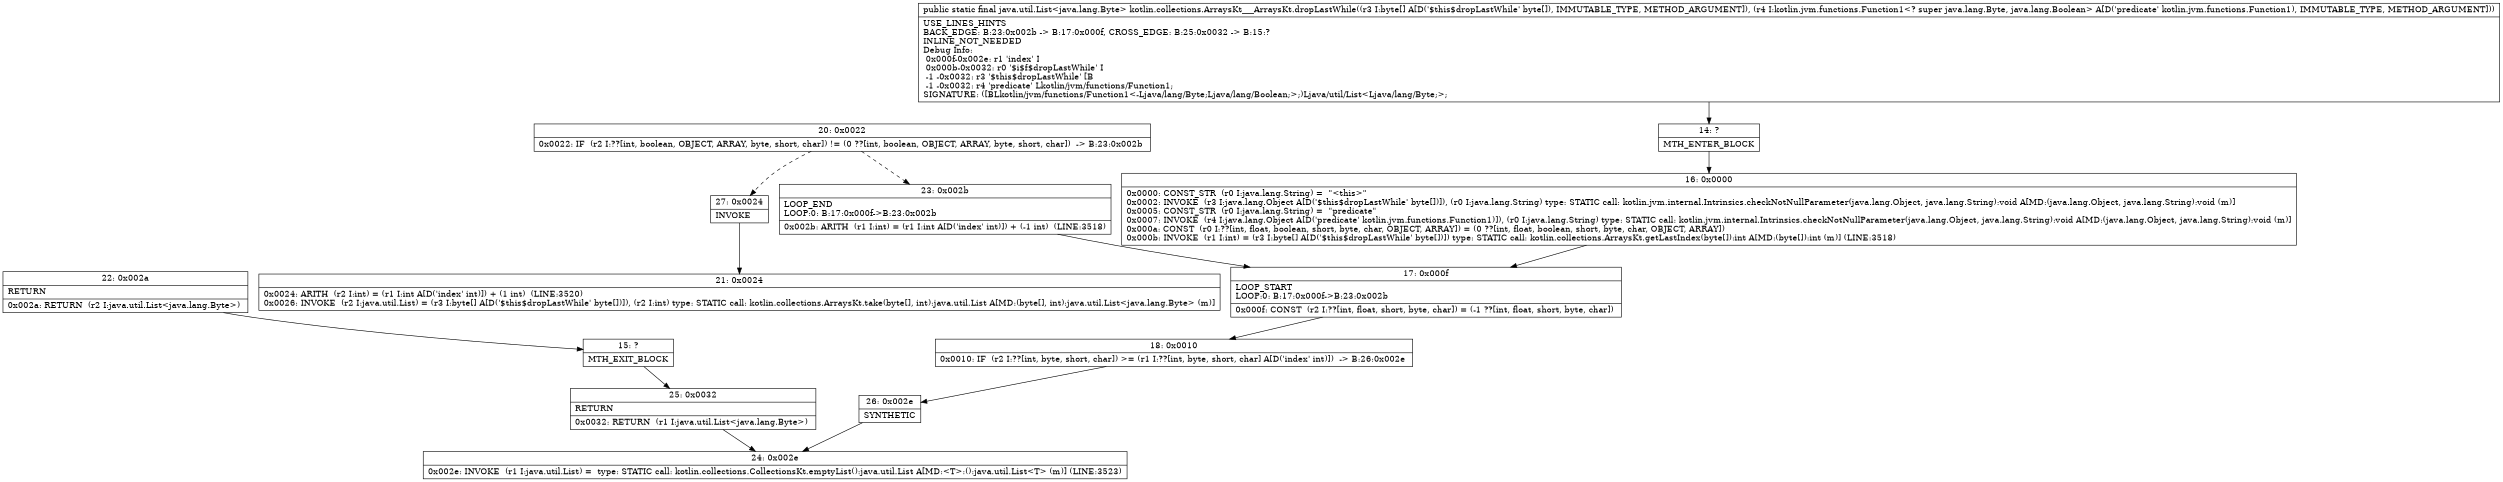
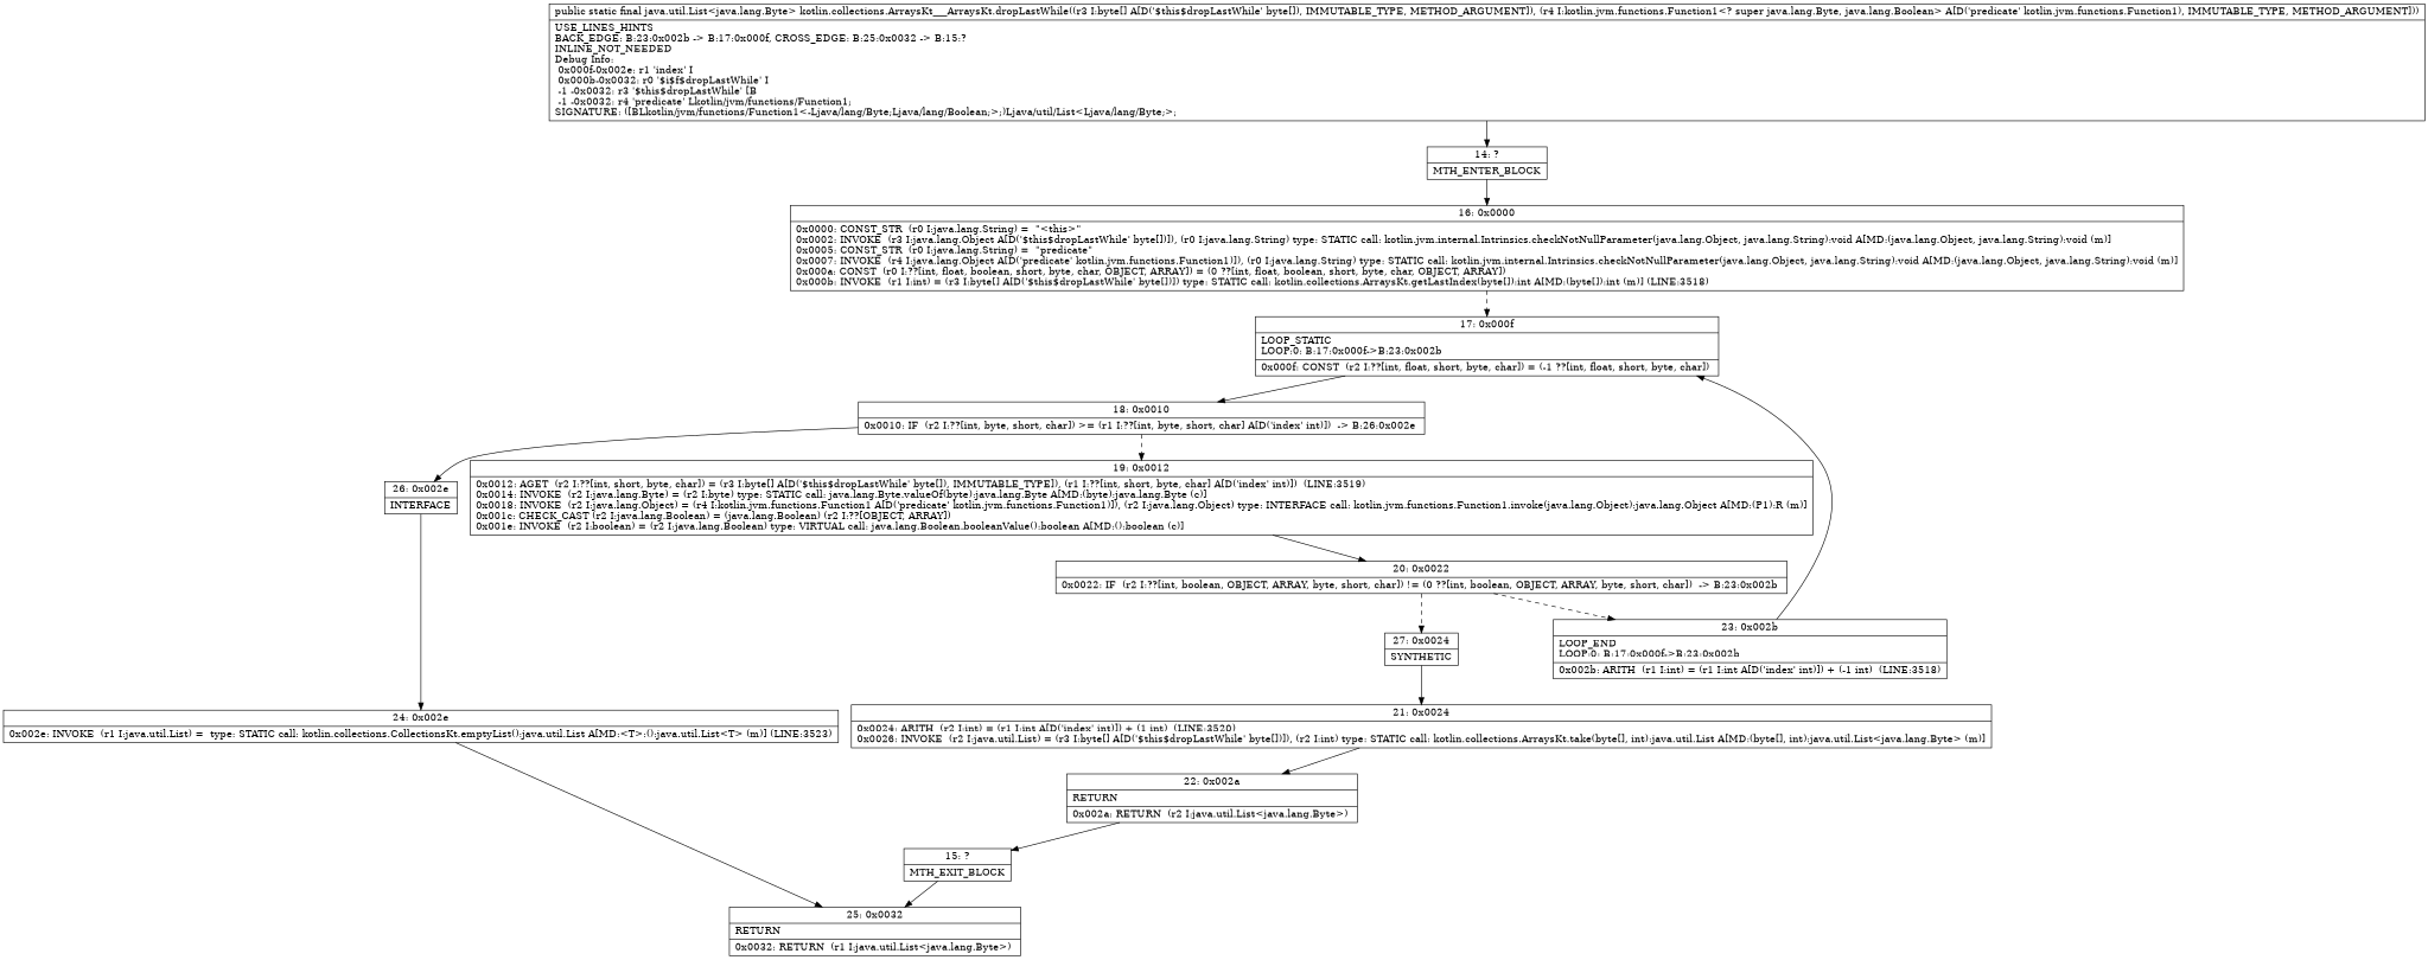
  digraph {
    node [shape=record]
    n1 [label="{14\:\ ?|MTH_ENTER_BLOCK\l}"]
    n2 [label="{16\:\ 0x0000|0x0000: CONST_STR  (r0 I:java.lang.String) =  \"\<this\>\" \l0x0002: INVOKE  (r3 I:java.lang.Object A[D('$this$dropLastWhile' byte[])]), (r0 I:java.lang.String) type: STATIC call: kotlin.jvm.internal.Intrinsics.checkNotNullParameter(java.lang.Object, java.lang.String):void A[MD:(java.lang.Object, java.lang.String):void (m)]\l0x0005: CONST_STR  (r0 I:java.lang.String) =  \"predicate\" \l0x0007: INVOKE  (r4 I:java.lang.Object A[D('predicate' kotlin.jvm.functions.Function1)]), (r0 I:java.lang.String) type: STATIC call: kotlin.jvm.internal.Intrinsics.checkNotNullParameter(java.lang.Object, java.lang.String):void A[MD:(java.lang.Object, java.lang.String):void (m)]\l0x000a: CONST  (r0 I:??[int, float, boolean, short, byte, char, OBJECT, ARRAY]) = (0 ??[int, float, boolean, short, byte, char, OBJECT, ARRAY]) \l0x000b: INVOKE  (r1 I:int) = (r3 I:byte[] A[D('$this$dropLastWhile' byte[])]) type: STATIC call: kotlin.collections.ArraysKt.getLastIndex(byte[]):int A[MD:(byte[]):int (m)] (LINE:3518)\l}"]
-   n3 [label="{17\:\ 0x000f|LOOP_START\lLOOP:0: B:17:0x000f\-\>B:23:0x002b\l|0x000f: CONST  (r2 I:??[int, float, short, byte, char]) = (\-1 ??[int, float, short, byte, char]) \l}"]
+   n3 [label="{17\:\ 0x000f|LOOP_STATIC\lLOOP:0: B:17:0x000f\-\>B:23:0x002b\l|0x000f: CONST  (r2 I:??[int, float, short, byte, char]) = (\-1 ??[int, float, short, byte, char]) \l}"]
    n4 [label="{18\:\ 0x0010|0x0010: IF  (r2 I:??[int, byte, short, char]) \>= (r1 I:??[int, byte, short, char] A[D('index' int)])  \-\> B:26:0x002e \l}"]
-   n6 [label="{26\:\ 0x002e|SYNTHETIC\l}"]
+   n5 [label="{19\:\ 0x0012|0x0012: AGET  (r2 I:??[int, short, byte, char]) = (r3 I:byte[] A[D('$this$dropLastWhile' byte[]), IMMUTABLE_TYPE]), (r1 I:??[int, short, byte, char] A[D('index' int)])  (LINE:3519)\l0x0014: INVOKE  (r2 I:java.lang.Byte) = (r2 I:byte) type: STATIC call: java.lang.Byte.valueOf(byte):java.lang.Byte A[MD:(byte):java.lang.Byte (c)]\l0x0018: INVOKE  (r2 I:java.lang.Object) = (r4 I:kotlin.jvm.functions.Function1 A[D('predicate' kotlin.jvm.functions.Function1)]), (r2 I:java.lang.Object) type: INTERFACE call: kotlin.jvm.functions.Function1.invoke(java.lang.Object):java.lang.Object A[MD:(P1):R (m)]\l0x001c: CHECK_CAST (r2 I:java.lang.Boolean) = (java.lang.Boolean) (r2 I:??[OBJECT, ARRAY]) \l0x001e: INVOKE  (r2 I:boolean) = (r2 I:java.lang.Boolean) type: VIRTUAL call: java.lang.Boolean.booleanValue():boolean A[MD:():boolean (c)]\l}"]
+   n6 [label="{26\:\ 0x002e|INTERFACE\l}"]
    n7 [label="{20\:\ 0x0022|0x0022: IF  (r2 I:??[int, boolean, OBJECT, ARRAY, byte, short, char]) != (0 ??[int, boolean, OBJECT, ARRAY, byte, short, char])  \-\> B:23:0x002b \l}"]
    n8 [label="{24\:\ 0x002e|0x002e: INVOKE  (r1 I:java.util.List) =  type: STATIC call: kotlin.collections.CollectionsKt.emptyList():java.util.List A[MD:\<T\>:():java.util.List\<T\> (m)] (LINE:3523)\l}"]
    n9 [label="{23\:\ 0x002b|LOOP_END\lLOOP:0: B:17:0x000f\-\>B:23:0x002b\l|0x002b: ARITH  (r1 I:int) = (r1 I:int A[D('index' int)]) + (\-1 int)  (LINE:3518)\l}"]
-   n10 [label="{27\:\ 0x0024|INVOKE\l}"]
+   n10 [label="{27\:\ 0x0024|SYNTHETIC\l}"]
    n11 [label="{21\:\ 0x0024|0x0024: ARITH  (r2 I:int) = (r1 I:int A[D('index' int)]) + (1 int)  (LINE:3520)\l0x0026: INVOKE  (r2 I:java.util.List) = (r3 I:byte[] A[D('$this$dropLastWhile' byte[])]), (r2 I:int) type: STATIC call: kotlin.collections.ArraysKt.take(byte[], int):java.util.List A[MD:(byte[], int):java.util.List\<java.lang.Byte\> (m)]\l}"]
    n12 [label="{22\:\ 0x002a|RETURN\l|0x002a: RETURN  (r2 I:java.util.List\<java.lang.Byte\>) \l}"]
    n13 [label="{15\:\ ?|MTH_EXIT_BLOCK\l}"]
    n14 [label="{25\:\ 0x0032|RETURN\l|0x0032: RETURN  (r1 I:java.util.List\<java.lang.Byte\>) \l}"]
    n15 [label="{public static final java.util.List\<java.lang.Byte\> kotlin.collections.ArraysKt___ArraysKt.dropLastWhile((r3 I:byte[] A[D('$this$dropLastWhile' byte[]), IMMUTABLE_TYPE, METHOD_ARGUMENT]), (r4 I:kotlin.jvm.functions.Function1\<? super java.lang.Byte, java.lang.Boolean\> A[D('predicate' kotlin.jvm.functions.Function1), IMMUTABLE_TYPE, METHOD_ARGUMENT]))  | USE_LINES_HINTS\lBACK_EDGE: B:23:0x002b \-\> B:17:0x000f, CROSS_EDGE: B:25:0x0032 \-\> B:15:?\lINLINE_NOT_NEEDED\lDebug Info:\l  0x000f\-0x002e: r1 'index' I\l  0x000b\-0x0032: r0 '$i$f$dropLastWhile' I\l  \-1 \-0x0032: r3 '$this$dropLastWhile' [B\l  \-1 \-0x0032: r4 'predicate' Lkotlin\/jvm\/functions\/Function1;\lSIGNATURE: ([BLkotlin\/jvm\/functions\/Function1\<\-Ljava\/lang\/Byte;Ljava\/lang\/Boolean;\>;)Ljava\/util\/List\<Ljava\/lang\/Byte;\>;\l}"]
    n1 -> n2
-   n2 -> n3
+   n2 -> n3 [style=dashed]
    n3 -> n4
+   n4 -> n5 [style=dashed]
    n4 -> n6
+   n5 -> n7
    n6 -> n8
    n7 -> n9 [style=dashed]
    n7 -> n10 [style=dashed]
-   n14 -> n8
+   n8 -> n14
    n9 -> n3
    n10 -> n11
+   n11 -> n12
    n12 -> n13
    n13 -> n14
    n15 -> n1
  }
